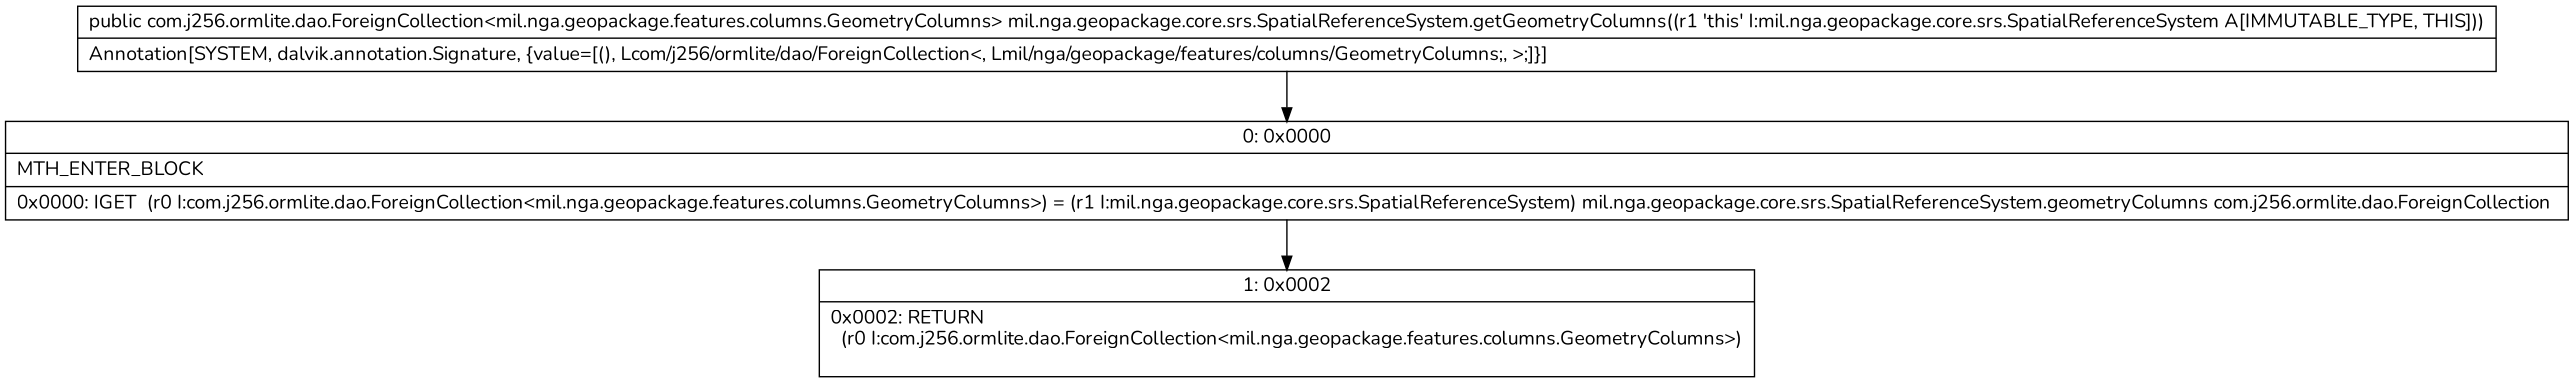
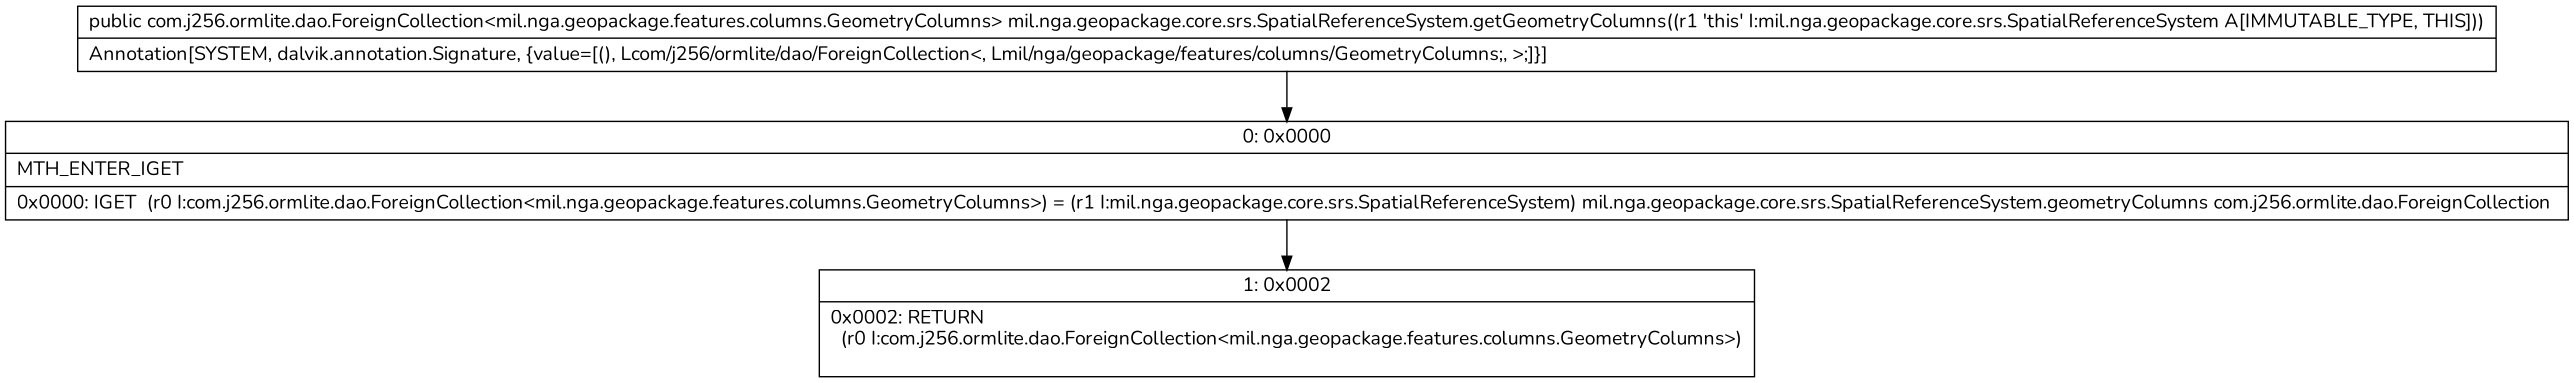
  digraph {
    fontname=Nunito
    node [shape=record fontname=Nunito]
    edge [fontname=Nunito]
-   n1 [label="{0\:\ 0x0000|MTH_ENTER_BLOCK\l|0x0000: IGET  (r0 I:com.j256.ormlite.dao.ForeignCollection\<mil.nga.geopackage.features.columns.GeometryColumns\>) = (r1 I:mil.nga.geopackage.core.srs.SpatialReferenceSystem) mil.nga.geopackage.core.srs.SpatialReferenceSystem.geometryColumns com.j256.ormlite.dao.ForeignCollection \l}"]
+   n1 [label="{0\:\ 0x0000|MTH_ENTER_IGET\l|0x0000: IGET  (r0 I:com.j256.ormlite.dao.ForeignCollection\<mil.nga.geopackage.features.columns.GeometryColumns\>) = (r1 I:mil.nga.geopackage.core.srs.SpatialReferenceSystem) mil.nga.geopackage.core.srs.SpatialReferenceSystem.geometryColumns com.j256.ormlite.dao.ForeignCollection \l}"]
    n2 [label="{1\:\ 0x0002|0x0002: RETURN  \l  (r0 I:com.j256.ormlite.dao.ForeignCollection\<mil.nga.geopackage.features.columns.GeometryColumns\>)\l \l}"]
    n3 [label="{public com.j256.ormlite.dao.ForeignCollection\<mil.nga.geopackage.features.columns.GeometryColumns\> mil.nga.geopackage.core.srs.SpatialReferenceSystem.getGeometryColumns((r1 'this' I:mil.nga.geopackage.core.srs.SpatialReferenceSystem A[IMMUTABLE_TYPE, THIS]))  | Annotation[SYSTEM, dalvik.annotation.Signature, \{value=[(), Lcom\/j256\/ormlite\/dao\/ForeignCollection\<, Lmil\/nga\/geopackage\/features\/columns\/GeometryColumns;, \>;]\}]\l}"]
    n1 -> n2
    n3 -> n1
  }
